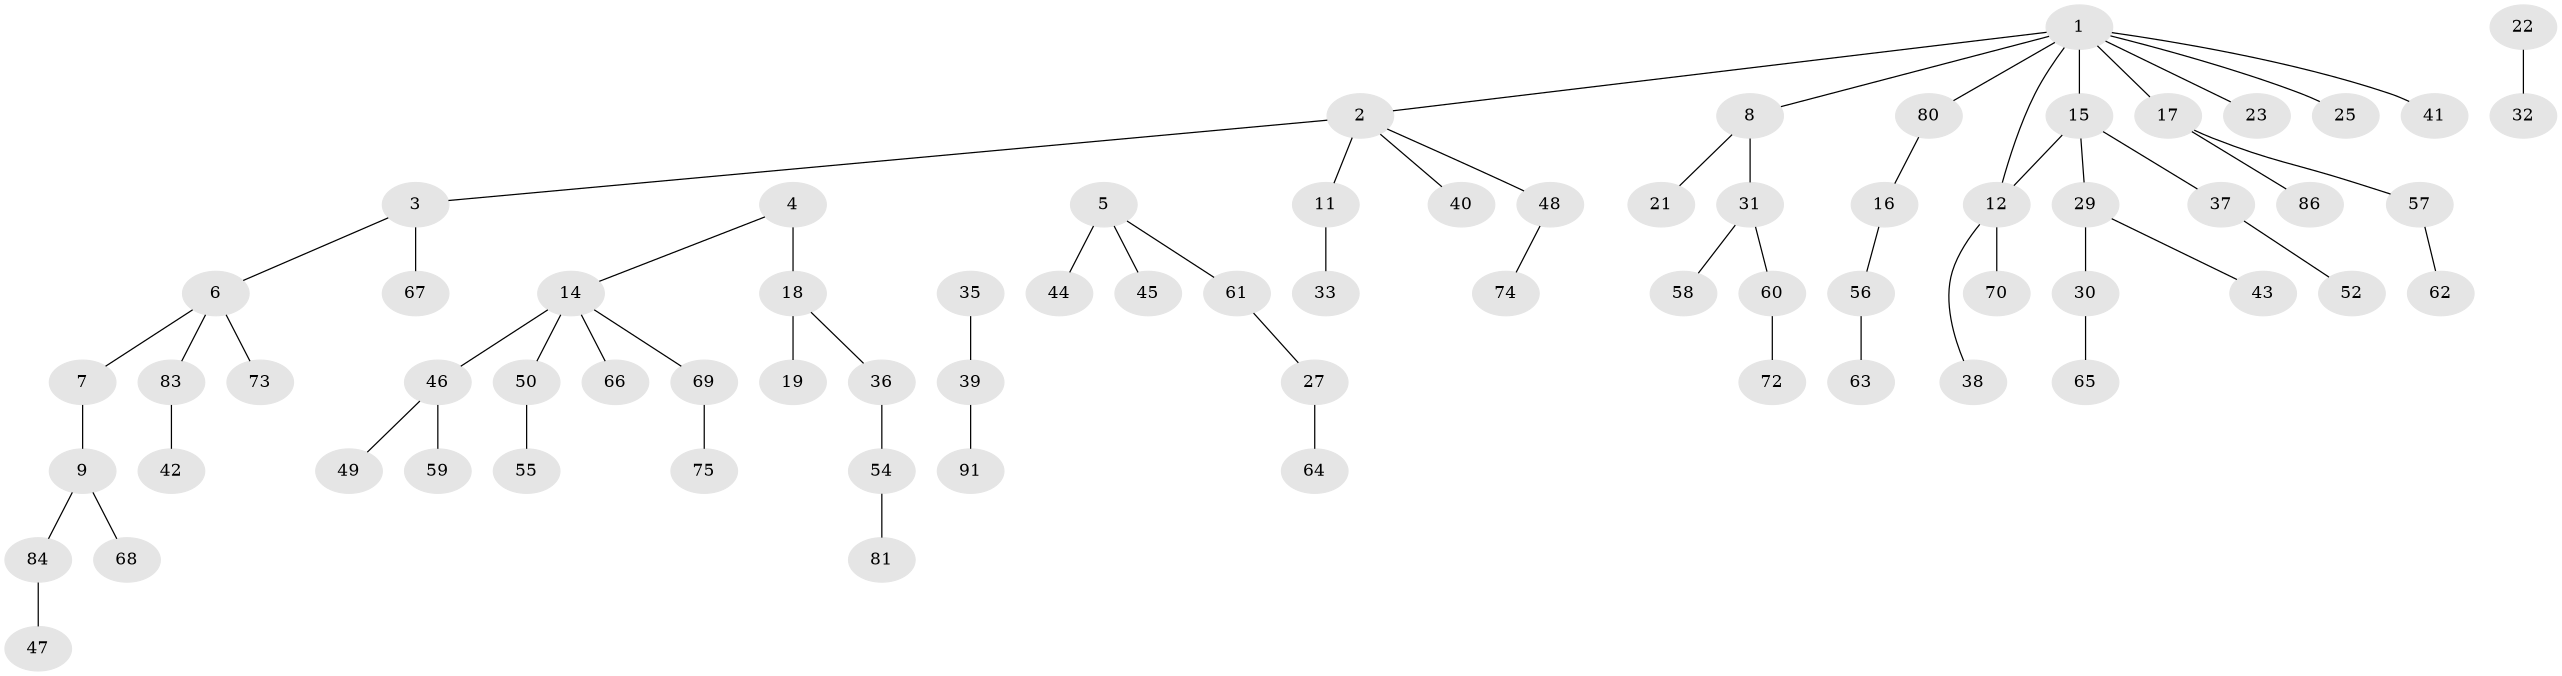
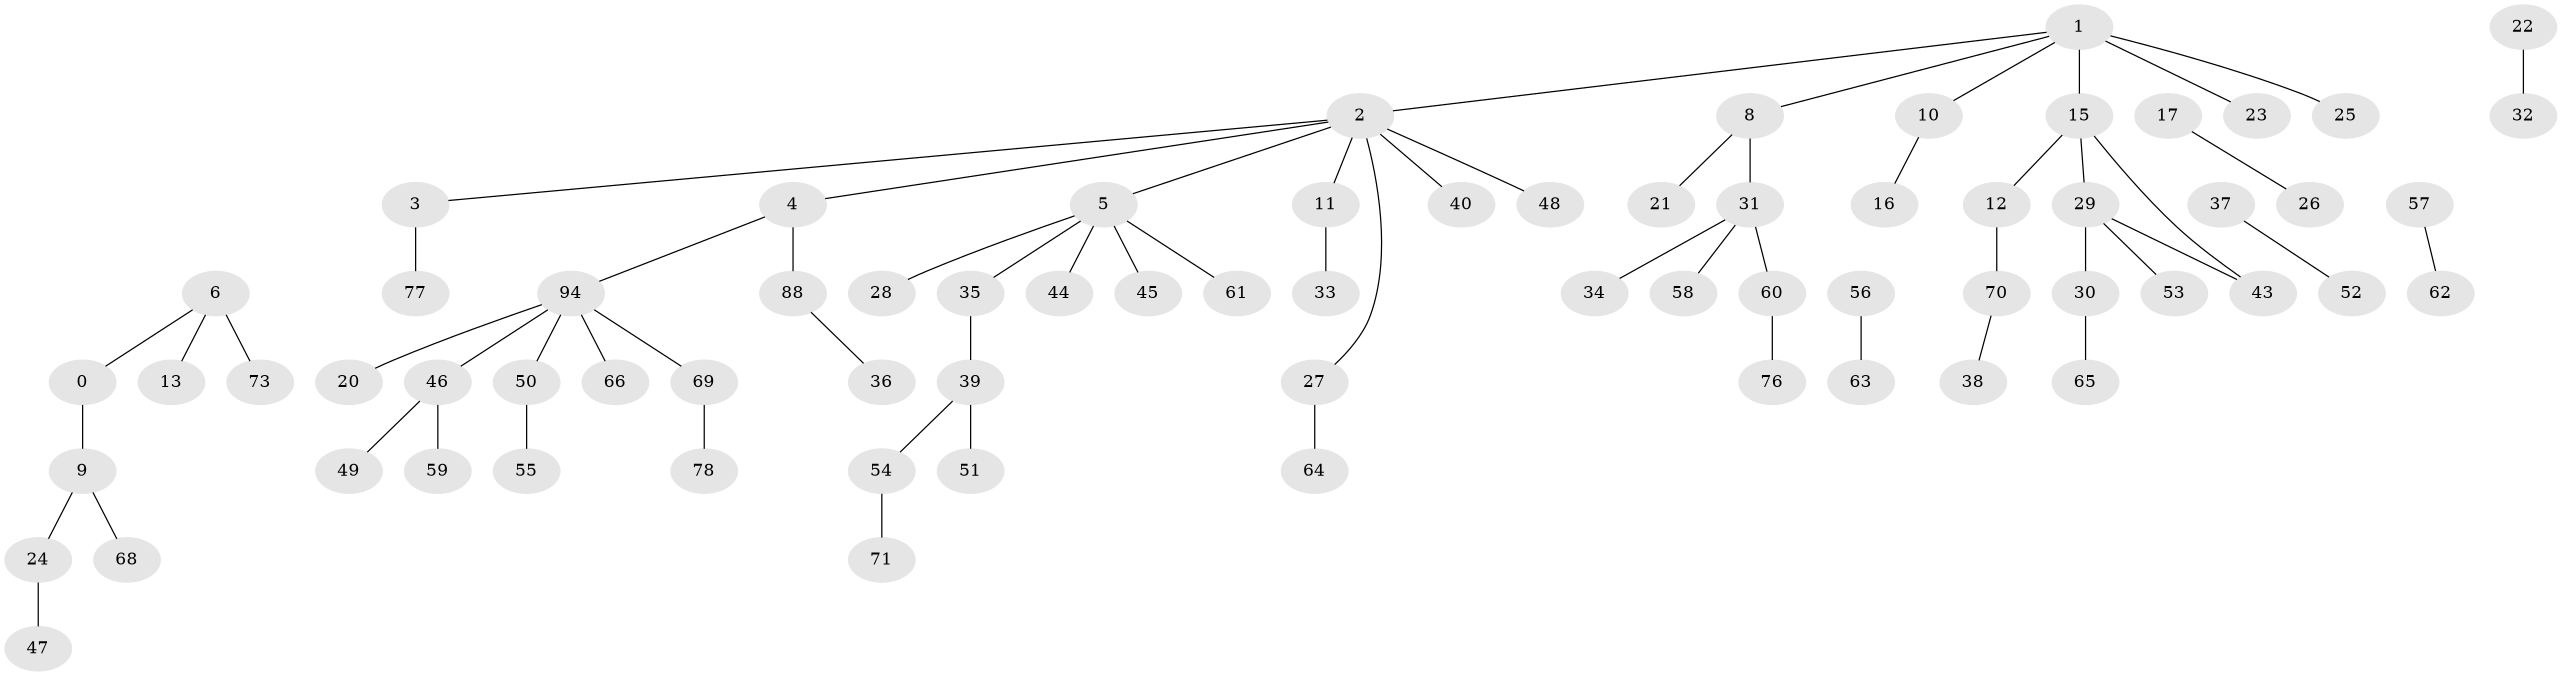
  graph {
    node [color=gray90 style=filled]
    1
    2
    8
-   10 [label=80]
+   10
    12
    15
    17
    23
    25
-   41
    3
    4
    5
    11
    27
    40
    48
    21
    31
    16
    38
    70
    29
    37
-   26 [label=86]
+   26
    57
    6
-   67
-   14
-   18
+   67 [label=77]
+   14 [label=94]
+   18 [label=88]
+   28
    35
    44
    45
    61
    33
    64
-   74
-   7
-   13 [label=83]
+   7 [label=0]
+   13
    73
+   20
    46
    50
    66
    69
-   19
    36
    39
    9
-   42
-   24 [label=84]
+   24
    68
+   34
    58
    60
    47
    56
    49
    59
    55
-   75
+   75 [label=78]
    22
    32
    30
    43
+   53
    52
    63
    62
    65
-   72
-   51 [label=91]
+   72 [label=76]
+   51
    54
-   71 [label=81]
+   71
    1 -- 2
    1 -- 8
    1 -- 10
-   1 -- 12
    1 -- 15
-   1 -- 17
    1 -- 23
    1 -- 25
-   1 -- 41
    2 -- 3
+   2 -- 4
+   2 -- 5
    2 -- 11
-   61 -- 27
+   2 -- 27
    2 -- 40
    2 -- 48
    8 -- 21
    8 -- 31
    10 -- 16
-   12 -- 38
+   70 -- 38
    12 -- 70
    15 -- 12
    15 -- 29
-   15 -- 37
+   15 -- 43
    17 -- 26
-   17 -- 57
-   3 -- 6
    3 -- 67
    4 -- 14
    4 -- 18
+   5 -- 28
+   5 -- 35
    5 -- 44
    5 -- 45
    5 -- 61
    11 -- 33
    27 -- 64
-   48 -- 74
+   31 -- 34
    31 -- 58
    31 -- 60
-   16 -- 56
    29 -- 30
    29 -- 43
+   29 -- 53
    37 -- 52
    57 -- 62
    6 -- 7
    6 -- 13
    6 -- 73
+   14 -- 20
    14 -- 46
    14 -- 50
    14 -- 66
    14 -- 69
-   18 -- 19
    18 -- 36
    35 -- 39
    7 -- 9
-   13 -- 42
    46 -- 49
    46 -- 59
    50 -- 55
    69 -- 75
    39 -- 51
-   36 -- 54
+   39 -- 54
    9 -- 24
    9 -- 68
    24 -- 47
    60 -- 72
    56 -- 63
    22 -- 32
    30 -- 65
    54 -- 71
  }
